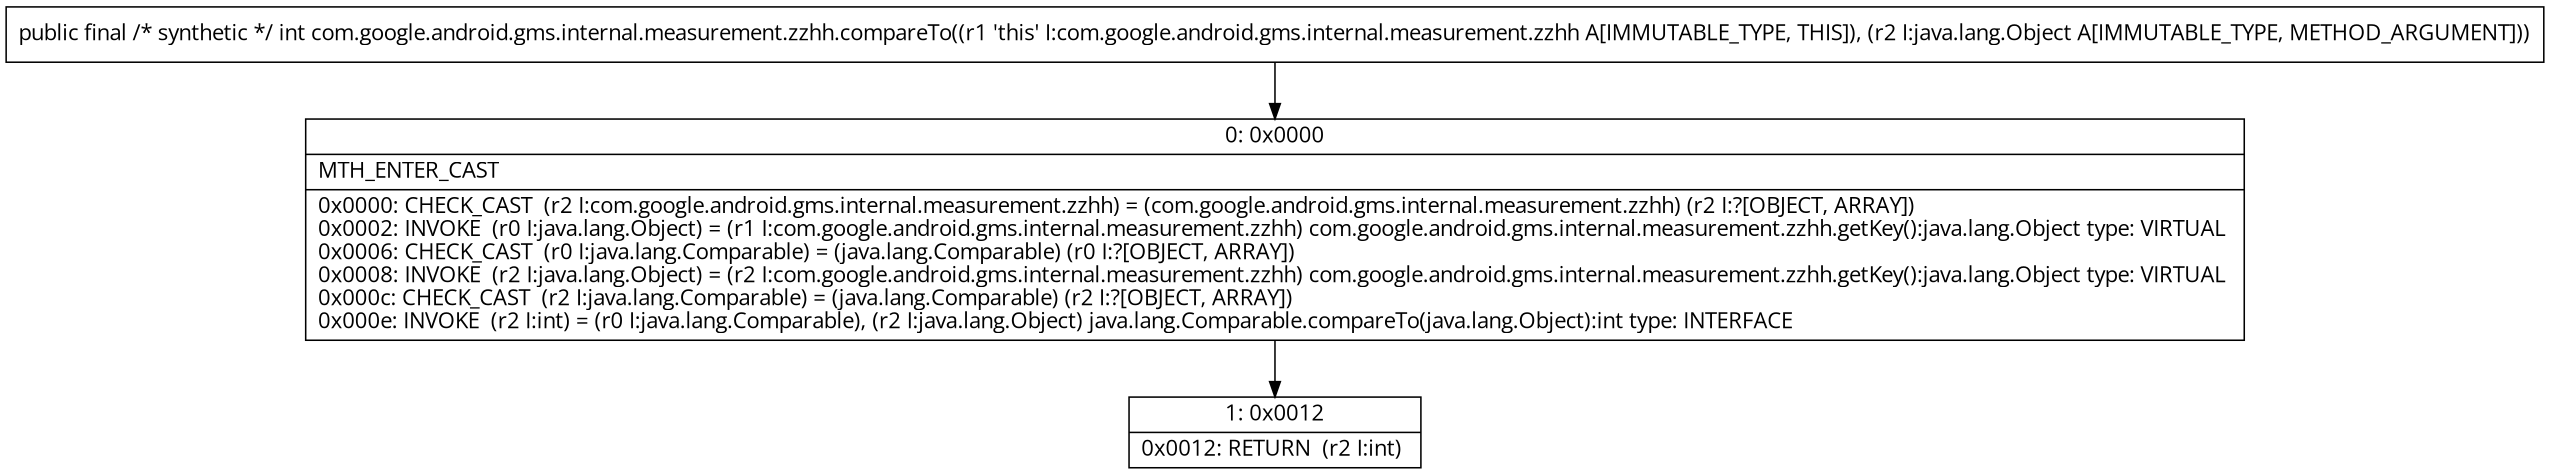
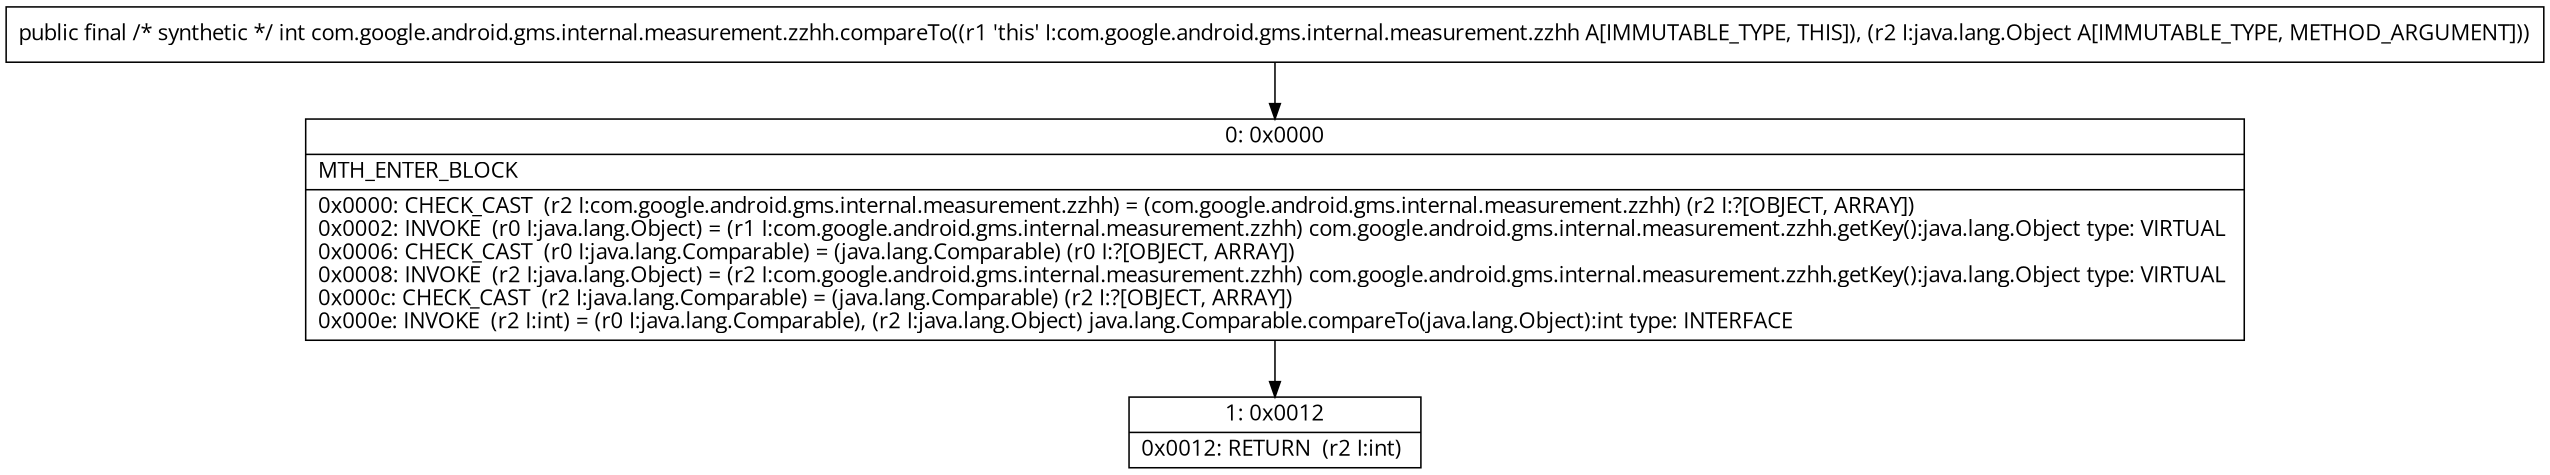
  digraph {
    fontname="Open Sans"
    node [shape=record fontname="Open Sans"]
    edge [fontname="Open Sans"]
-   n1 [label="{0\:\ 0x0000|MTH_ENTER_CAST\l|0x0000: CHECK_CAST  (r2 I:com.google.android.gms.internal.measurement.zzhh) = (com.google.android.gms.internal.measurement.zzhh) (r2 I:?[OBJECT, ARRAY]) \l0x0002: INVOKE  (r0 I:java.lang.Object) = (r1 I:com.google.android.gms.internal.measurement.zzhh) com.google.android.gms.internal.measurement.zzhh.getKey():java.lang.Object type: VIRTUAL \l0x0006: CHECK_CAST  (r0 I:java.lang.Comparable) = (java.lang.Comparable) (r0 I:?[OBJECT, ARRAY]) \l0x0008: INVOKE  (r2 I:java.lang.Object) = (r2 I:com.google.android.gms.internal.measurement.zzhh) com.google.android.gms.internal.measurement.zzhh.getKey():java.lang.Object type: VIRTUAL \l0x000c: CHECK_CAST  (r2 I:java.lang.Comparable) = (java.lang.Comparable) (r2 I:?[OBJECT, ARRAY]) \l0x000e: INVOKE  (r2 I:int) = (r0 I:java.lang.Comparable), (r2 I:java.lang.Object) java.lang.Comparable.compareTo(java.lang.Object):int type: INTERFACE \l}"]
+   n1 [label="{0\:\ 0x0000|MTH_ENTER_BLOCK\l|0x0000: CHECK_CAST  (r2 I:com.google.android.gms.internal.measurement.zzhh) = (com.google.android.gms.internal.measurement.zzhh) (r2 I:?[OBJECT, ARRAY]) \l0x0002: INVOKE  (r0 I:java.lang.Object) = (r1 I:com.google.android.gms.internal.measurement.zzhh) com.google.android.gms.internal.measurement.zzhh.getKey():java.lang.Object type: VIRTUAL \l0x0006: CHECK_CAST  (r0 I:java.lang.Comparable) = (java.lang.Comparable) (r0 I:?[OBJECT, ARRAY]) \l0x0008: INVOKE  (r2 I:java.lang.Object) = (r2 I:com.google.android.gms.internal.measurement.zzhh) com.google.android.gms.internal.measurement.zzhh.getKey():java.lang.Object type: VIRTUAL \l0x000c: CHECK_CAST  (r2 I:java.lang.Comparable) = (java.lang.Comparable) (r2 I:?[OBJECT, ARRAY]) \l0x000e: INVOKE  (r2 I:int) = (r0 I:java.lang.Comparable), (r2 I:java.lang.Object) java.lang.Comparable.compareTo(java.lang.Object):int type: INTERFACE \l}"]
    n2 [label="{1\:\ 0x0012|0x0012: RETURN  (r2 I:int) \l}"]
    n3 [label="{public final \/* synthetic *\/ int com.google.android.gms.internal.measurement.zzhh.compareTo((r1 'this' I:com.google.android.gms.internal.measurement.zzhh A[IMMUTABLE_TYPE, THIS]), (r2 I:java.lang.Object A[IMMUTABLE_TYPE, METHOD_ARGUMENT])) }"]
    n1 -> n2
    n3 -> n1
  }
